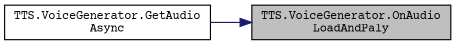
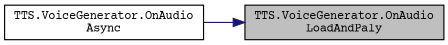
  digraph {
    rankdir=RL
    fontname="Courier Prime"
    node [color=black fontname="Courier Prime" fontsize=10 shape=record style=filled]
    n1 [fillcolor=grey75 fontcolor=black height=0.2 label="TTS.VoiceGenerator.OnAudio\lLoadAndPaly" width=0.4]
-   n2 [fillcolor=white height=0.2 label="TTS.VoiceGenerator.GetAudio\lAsync" width=0.4]
+   n2 [fillcolor=white height=0.2 label="TTS.VoiceGenerator.OnAudio\lAsync" width=0.4]
    n1 -> n2 [color=midnightblue dir=back fontname="Courier Prime" fontsize=10 labelfontname=Helvetica labelfontsize=10 style=solid]
  }
